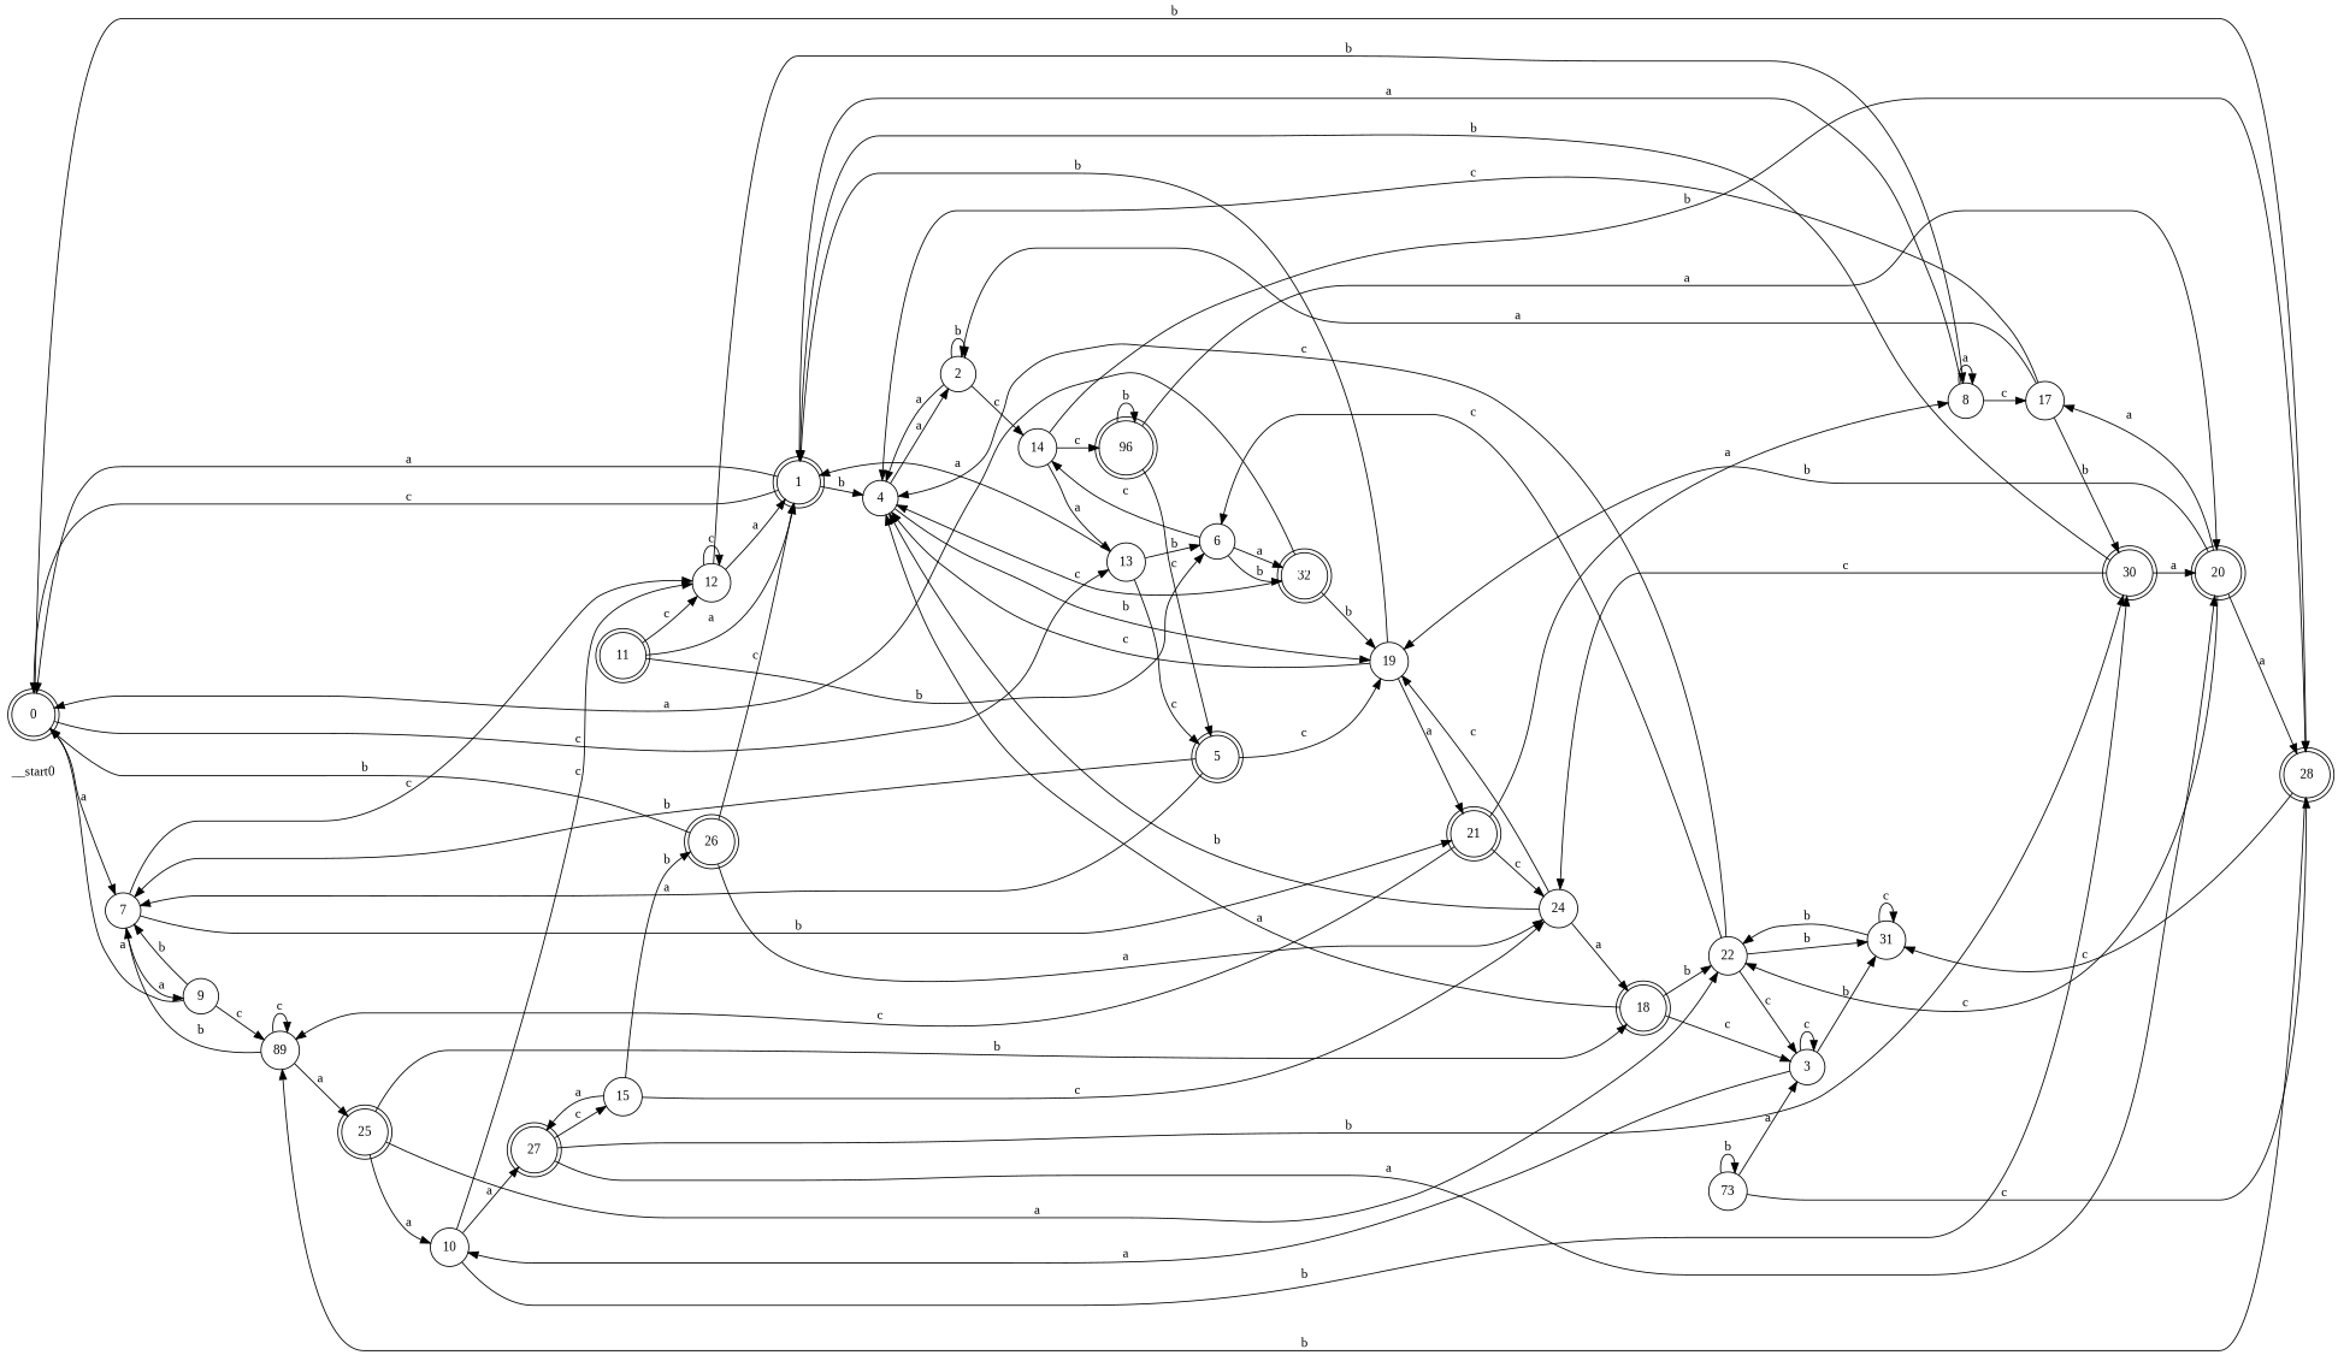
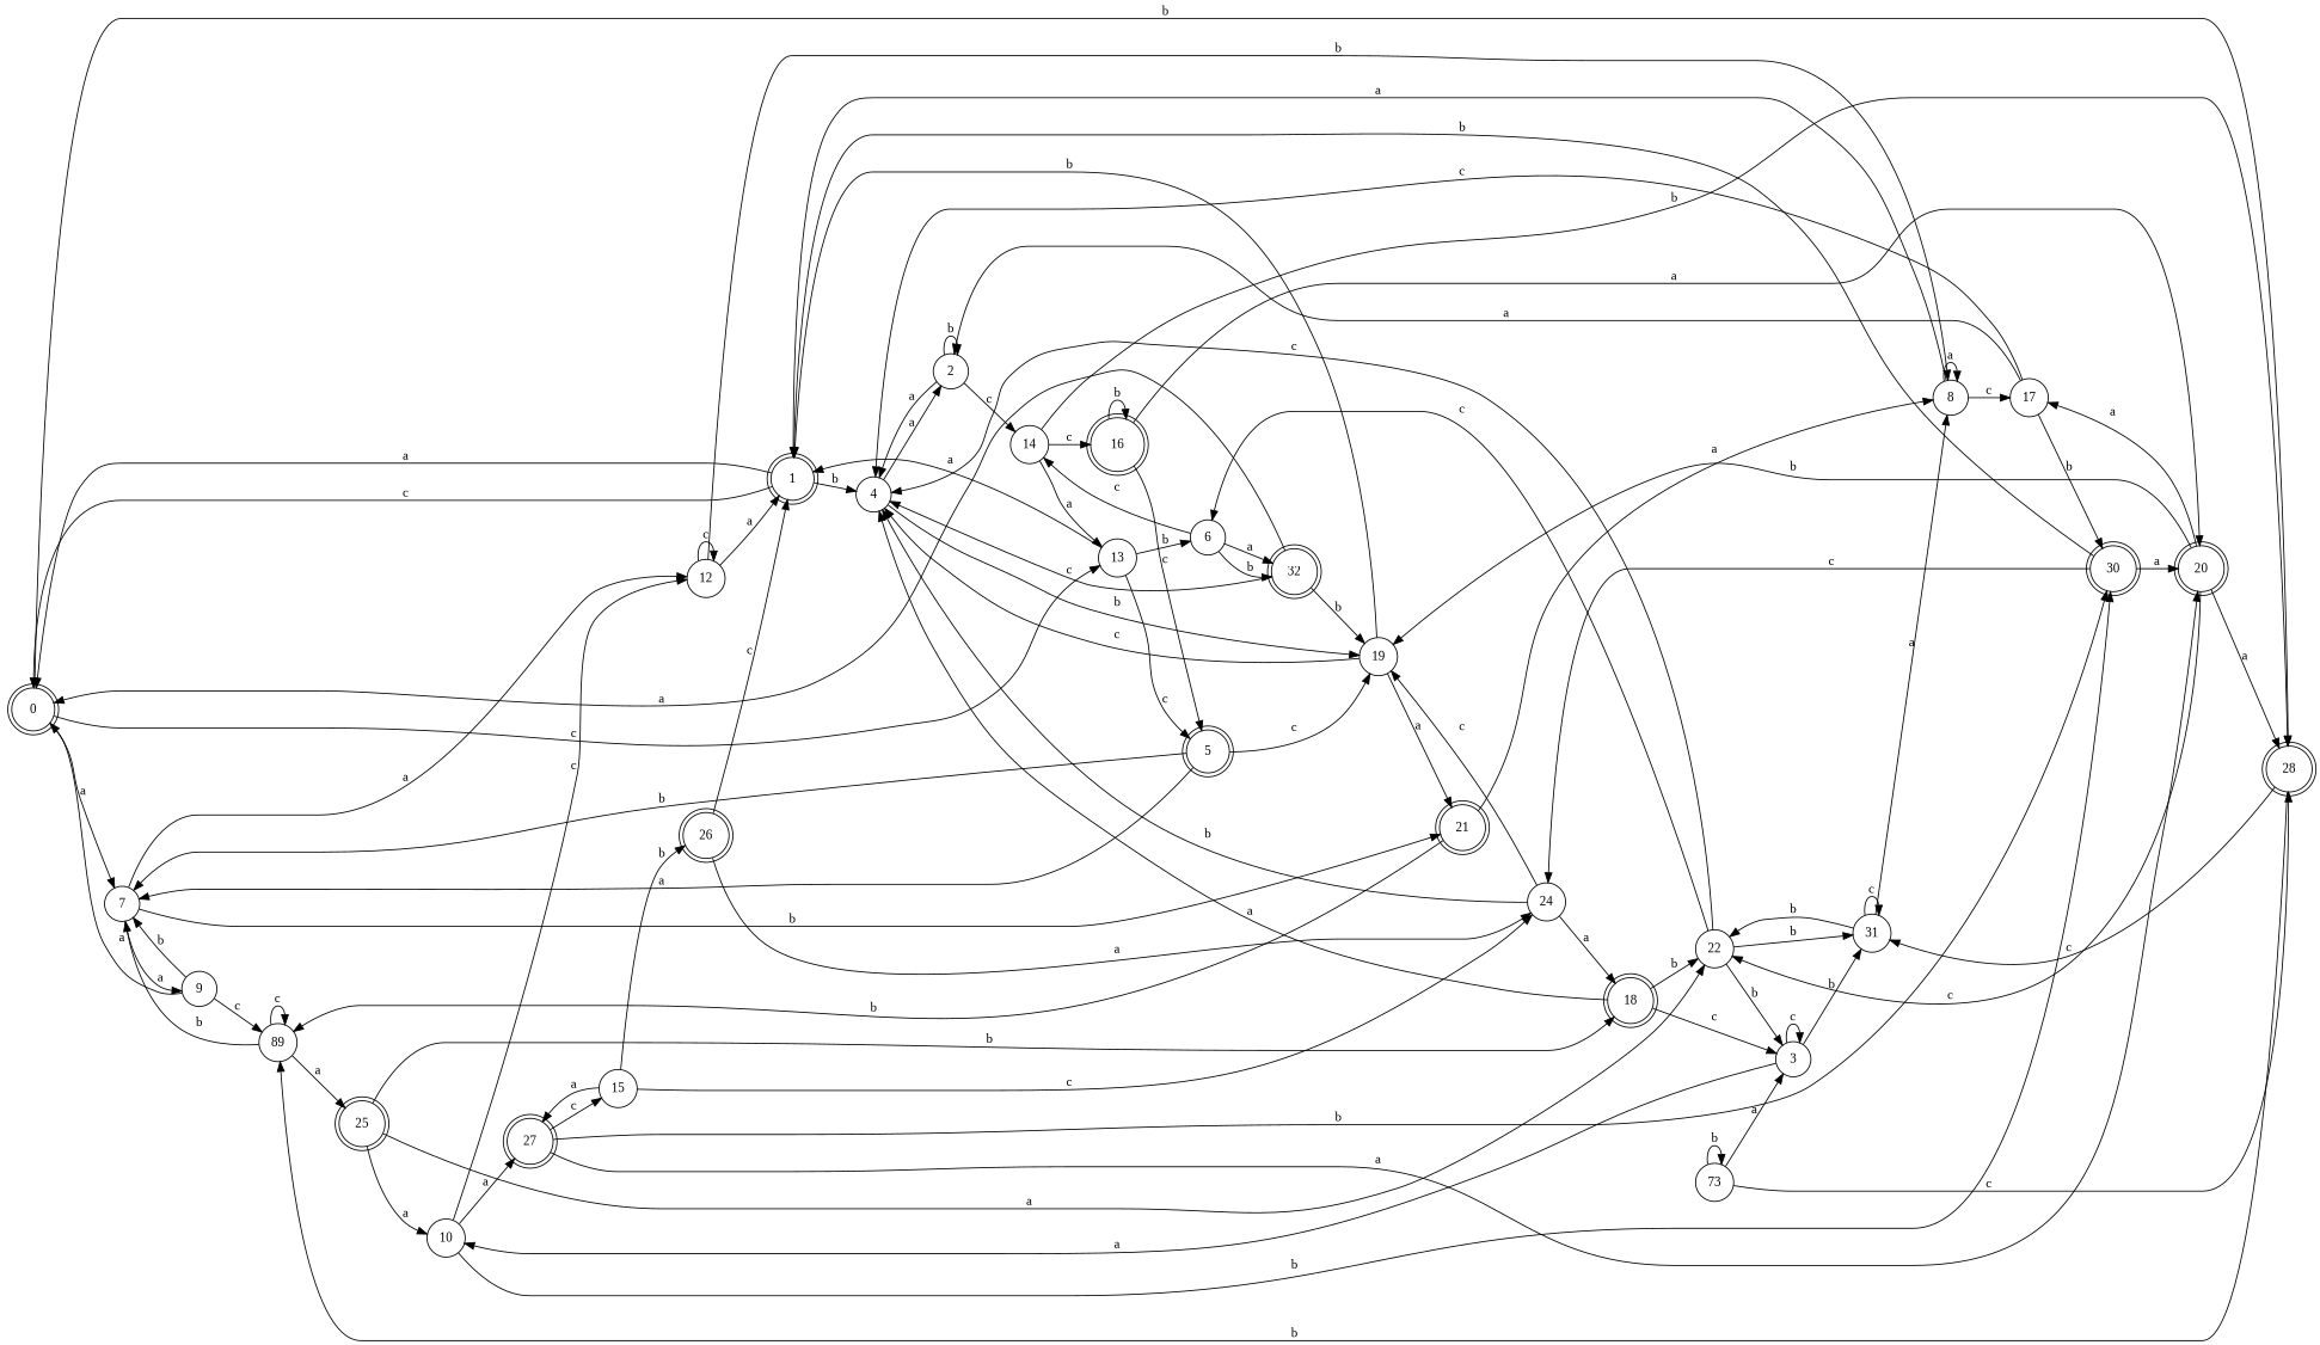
  digraph {
    fontname="Liberation Serif"
    rankdir=LR
    node [fontname="Liberation Serif" shape=circle color=black fillcolor=white style=filled]
    edge [fontname="Liberation Serif"]
-   __start0 [shape=none color="" fillcolor="" style=""]
    n2 [label=0 shape=doublecircle style="rounded,filled"]
    n3 [label=7]
    n4 [label=13]
    n5 [label=28 shape=doublecircle style="rounded,filled"]
    n6 [label=9]
    n7 [label=12]
    n8 [label=21 shape=doublecircle style="rounded,filled"]
    n9 [label=1 shape=doublecircle style="rounded,filled"]
    n10 [label=5 shape=doublecircle style="rounded,filled"]
    n11 [label=6]
    n12 [label=31]
    n13 [label=89]
    n14 [label=4]
    n15 [label=2]
    n16 [label=19]
    n17 [label=14]
-   n18 [label=96 shape=doublecircle style="rounded,filled"]
+   n18 [label=16 shape=doublecircle style="rounded,filled"]
    n19 [label=3]
    n20 [label=10]
    n21 [label=27 shape=doublecircle style="rounded,filled"]
    n22 [label=30 shape=doublecircle style="rounded,filled"]
    n23 [label=22]
    n24 [label=8]
    n25 [label=32 shape=doublecircle style="rounded,filled"]
    n26 [label=24]
    n27 [label=17]
    n28 [label=25 shape=doublecircle style="rounded,filled"]
    n29 [label=15]
    n30 [label=20 shape=doublecircle style="rounded,filled"]
-   n31 [label=11 shape=doublecircle style="rounded,filled"]
    n32 [label=26 shape=doublecircle style="rounded,filled"]
    n33 [label=18 shape=doublecircle style="rounded,filled"]
    n34 [label=73]
    n2 -> n3 [label=a]
    n2 -> n4 [label=c]
    n2 -> n5 [label=b]
    n3 -> n6 [label=a]
-   n3 -> n7 [label=c]
+   n3 -> n7 [label=a]
    n3 -> n8 [label=b]
    n4 -> n9 [label=a]
    n4 -> n10 [label=c]
    n4 -> n11 [label=b]
    n5 -> n12 [label=c]
    n5 -> n13 [label=b]
    n6 -> n2 [label=a]
    n6 -> n3 [label=b]
    n6 -> n13 [label=c]
    n7 -> n7 [label=c]
    n7 -> n9 [label=a]
    n7 -> n24 [label=b]
-   n8 -> n13 [label=c]
+   n8 -> n13 [label=b]
    n8 -> n24 [label=a]
-   n8 -> n26 [label=c]
    n9 -> n2 [label=a]
    n9 -> n2 [label=c]
    n9 -> n14 [label=b]
    n10 -> n3 [label=a]
    n10 -> n3 [label=b]
    n10 -> n16 [label=c]
    n11 -> n17 [label=c]
    n11 -> n25 [label=a]
    n11 -> n25 [label=b]
    n12 -> n12 [label=c]
    n12 -> n23 [label=b]
+   n12 -> n24 [label=a]
    n13 -> n3 [label=b]
    n13 -> n13 [label=c]
    n13 -> n28 [label=a]
    n14 -> n15 [label=a]
    n14 -> n16 [label=b]
    n15 -> n14 [label=a]
    n15 -> n15 [label=b]
    n15 -> n17 [label=c]
    n16 -> n8 [label=a]
    n16 -> n9 [label=b]
    n16 -> n14 [label=c]
    n17 -> n4 [label=a]
    n17 -> n5 [label=b]
    n17 -> n18 [label=c]
    n18 -> n10 [label=c]
    n18 -> n18 [label=b]
    n18 -> n30 [label=a]
    n19 -> n12 [label=b]
    n19 -> n19 [label=c]
    n19 -> n20 [label=a]
    n20 -> n7 [label=c]
    n20 -> n21 [label=a]
    n20 -> n22 [label=b]
    n21 -> n22 [label=b]
    n21 -> n29 [label=c]
    n21 -> n30 [label=a]
    n22 -> n9 [label=b]
    n22 -> n26 [label=c]
    n22 -> n30 [label=a]
    n23 -> n11 [label=c]
    n23 -> n12 [label=b]
    n23 -> n14 [label=c]
-   n23 -> n19 [label=c]
+   n23 -> n19 [label=b]
    n24 -> n9 [label=a]
    n24 -> n24 [label=a]
    n24 -> n27 [label=c]
    n25 -> n2 [label=a]
    n25 -> n14 [label=c]
    n25 -> n16 [label=b]
    n26 -> n14 [label=b]
    n26 -> n16 [label=c]
    n26 -> n33 [label=a]
    n27 -> n14 [label=c]
    n27 -> n15 [label=a]
    n27 -> n22 [label=b]
    n28 -> n20 [label=a]
    n28 -> n23 [label=a]
    n28 -> n33 [label=b]
    n29 -> n21 [label=a]
    n29 -> n26 [label=c]
    n29 -> n32 [label=b]
    n30 -> n5 [label=a]
    n30 -> n16 [label=b]
    n30 -> n23 [label=c]
    n30 -> n27 [label=a]
-   n31 -> n7 [label=c]
-   n31 -> n9 [label=a]
-   n31 -> n11 [label=b]
-   n32 -> n2 [label=b]
    n32 -> n9 [label=c]
    n32 -> n26 [label=a]
    n33 -> n14 [label=a]
    n33 -> n19 [label=c]
    n33 -> n23 [label=b]
    n34 -> n5 [label=c]
    n34 -> n19 [label=a]
    n34 -> n34 [label=b]
  }
